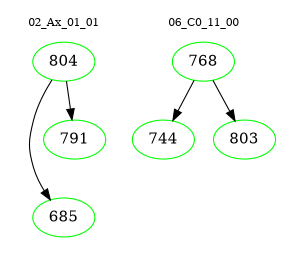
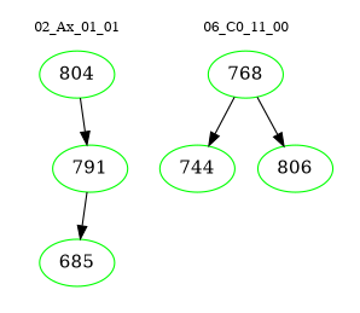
  digraph {
    node [color=green]
    edge [color=black]
    n1 [label=804]
    n2 [label=685]
    n3 [label=791]
    n4 [label=768]
    n5 [label=744]
-   n6 [label=803]
+   n6 [label=806]
    subgraph cluster_1 {
      color=white
      fontsize=10
      label="02_Ax_01_01"
      n1
      n2
      n3
    }
    subgraph cluster_2 {
      color=white
      fontsize=10
      label="06_C0_11_00"
      n4
      n5
      n6
    }
-   n1 -> n2
+   n3 -> n2
    n1 -> n3
    n4 -> n5
    n4 -> n6
  }
